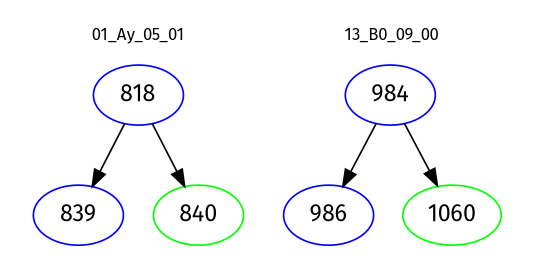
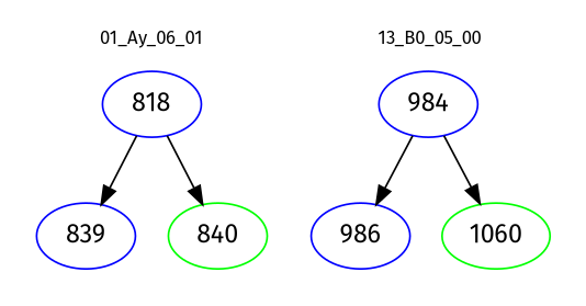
  digraph {
    fontname="Fira Sans"
    node [color=blue fontname="Fira Sans"]
    edge [color=black fontname="Fira Sans"]
    n1 [label=818]
    n2 [label=839]
    n3 [color=green label=840]
    n4 [label=984]
    n5 [label=986]
    n6 [color=green label=1060]
    subgraph cluster_1 {
      color=white
      fontsize=10
-     label="01_Ay_05_01"
+     label="01_Ay_06_01"
      n1
      n2
      n3
    }
    subgraph cluster_2 {
      color=white
      fontsize=10
-     label="13_B0_09_00"
+     label="13_B0_05_00"
      n4
      n5
      n6
    }
    n1 -> n2
    n1 -> n3
    n4 -> n5
    n4 -> n6
  }
